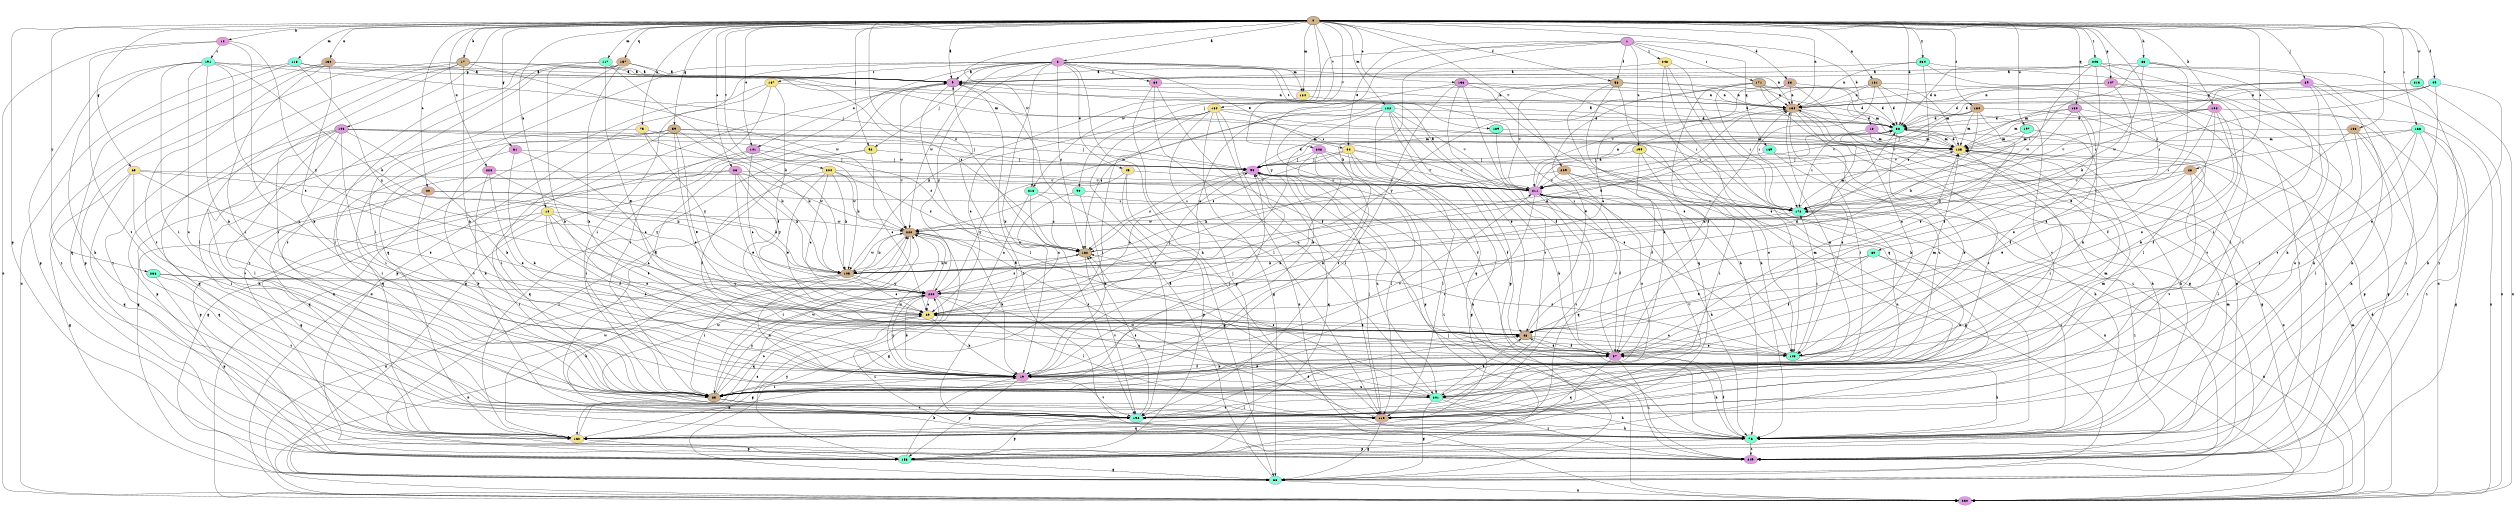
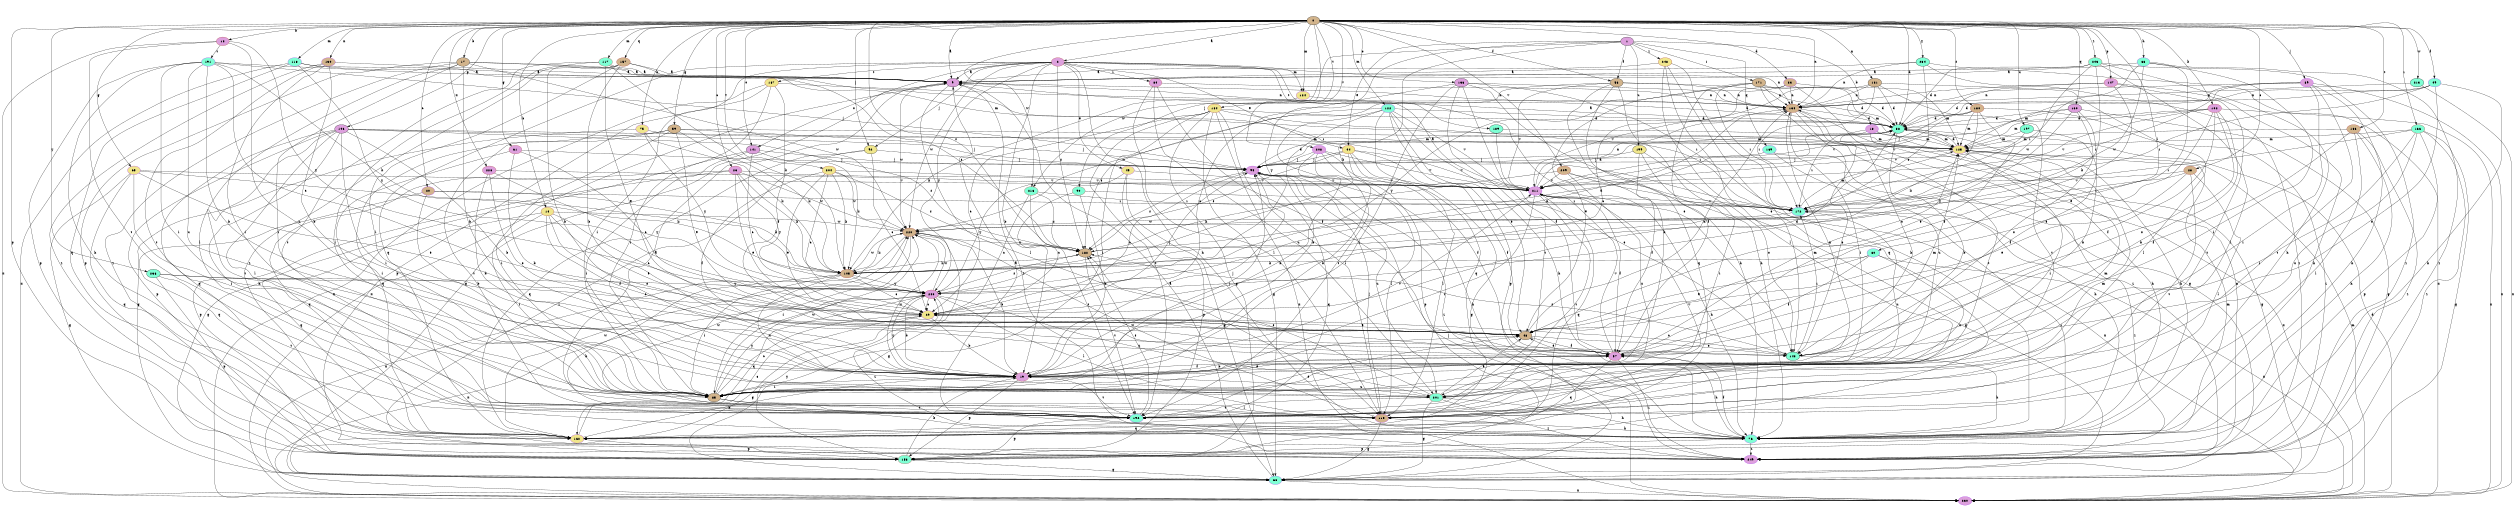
  strict digraph {
    node [color=brown fillcolor=aquamarine style=filled]
    0 [color=black fillcolor=tan]
    2 [fillcolor=plum]
    9 [color=black fillcolor=plum]
    13 [fillcolor=plum]
    14 [fillcolor=khaki]
    17 [color=black fillcolor=tan]
    20 [color=purple fillcolor=tan]
    23 [fillcolor=plum]
    28 [fillcolor=tan]
    33 [color=purple fillcolor=tan]
    38 [color=black]
    49 [color=purple]
    56 [color=black fillcolor=tan]
    59 [color=black fillcolor=tan]
    61 [fillcolor=plum]
    65 [color=purple fillcolor=khaki]
    68 [color=purple]
    75 [color=purple fillcolor=khaki]
-   80
+   80 [color=purple]
    89 [color=purple fillcolor=plum]
    90
    92 [color=black fillcolor=khaki]
    102 [fillcolor=plum]
    117
    118 [color=purple]
    122 [color=purple]
    124 [color=purple fillcolor=khaki]
    130 [color=purple fillcolor=tan]
    131 [color=black fillcolor=tan]
    134 [fillcolor=tan]
    136 [color=black fillcolor=plum]
    141 [color=black fillcolor=plum]
    146 [color=black fillcolor=plum]
    147 [fillcolor=plum]
    153
    157 [fillcolor=tan]
    160 [color=black fillcolor=plum]
    166
    180 [fillcolor=tan]
    182 [color=black fillcolor=tan]
    184 [fillcolor=khaki]
    186 [fillcolor=tan]
    197 [color=black]
    204 [fillcolor=khaki]
    208 [color=purple fillcolor=plum]
    209 [fillcolor=tan]
    213 [color=black]
    216
    228 [fillcolor=plum]
    234 [color=black]
    236 [color=black]
    243
    44 [fillcolor=khaki]
    240 [fillcolor=plum]
    19 [fillcolor=plum]
    45 [color=purple fillcolor=khaki]
-   76
+   76 [color=purple]
    84 [fillcolor=plum]
    85 [color=black fillcolor=tan]
    143 [color=black]
    162 [color=purple fillcolor=khaki]
    187 [fillcolor=khaki]
    189 [color=black]
    220 [fillcolor=tan]
    66 [color=purple]
    115 [color=purple fillcolor=tan]
    230 [color=purple fillcolor=plum]
    249 [color=purple fillcolor=plum]
    191 [color=purple]
    192 [color=purple]
    201
    29 [color=purple fillcolor=khaki]
    48 [color=black fillcolor=tan]
    57 [fillcolor=plum]
    172 [color=purple]
    105 [fillcolor=tan]
    211 [color=purple fillcolor=plum]
    125 [color=purple fillcolor=khaki]
    95 [color=purple fillcolor=plum]
    1 [color=black fillcolor=plum]
    18 [color=purple fillcolor=plum]
    n82 [color=purple label=169]
    171 [color=black fillcolor=tan]
    199 [color=black fillcolor=khaki]
    248 [fillcolor=khaki]
    0 -> 2 [label=a]
    0 -> 9 [label=a]
    0 -> 13 [label=b]
    0 -> 14 [label=b]
    0 -> 17 [label=b]
    0 -> 20 [label=c]
    0 -> 23 [label=c]
    0 -> 28 [label=c]
    0 -> 33 [label=d]
    0 -> 38 [label=d]
    0 -> 49 [label=f]
    0 -> 56 [label=f]
    0 -> 59 [label=g]
    0 -> 61 [label=g]
    0 -> 65 [label=g]
    0 -> 68 [label=h]
    0 -> 75 [label=h]
    0 -> 80 [label=i]
    0 -> 89 [label=j]
    0 -> 90 [label=j]
    0 -> 92 [label=j]
    0 -> 102 [label=k]
    0 -> 117 [label=m]
    0 -> 118 [label=m]
    0 -> 122 [label=m]
    0 -> 124 [label=m]
    0 -> 130 [label=n]
    0 -> 131 [label=n]
    0 -> 134 [label=n]
    0 -> 136 [label=o]
    0 -> 141 [label=o]
    0 -> 146 [label=p]
    0 -> 147 [label=p]
    0 -> 153 [label=p]
    0 -> 157 [label=q]
    0 -> 160 [label=q]
    0 -> 166 [label=r]
    0 -> 180 [label=s]
    0 -> 182 [label=s]
    0 -> 184 [label=t]
    0 -> 186 [label=t]
    0 -> 197 [label=u]
    0 -> 204 [label=v]
    0 -> 208 [label=v]
    0 -> 209 [label=v]
    0 -> 213 [label=w]
    0 -> 216 [label=w]
    0 -> 228 [label=x]
    0 -> 234 [label=y]
    0 -> 236 [label=y]
    0 -> 243 [label=z]
    2 -> 9 [label=a]
    2 -> 92 [label=j]
    2 -> 124 [label=m]
    2 -> 134 [label=n]
    2 -> 141 [label=o]
    2 -> 182 [label=s]
    2 -> 44 [label=e]
    2 -> 240 [label=y]
    2 -> 19 [label=b]
    2 -> 45 [label=e]
    2 -> 76 [label=h]
    2 -> 84 [label=i]
    2 -> 85 [label=i]
    2 -> 143 [label=o]
    2 -> 162 [label=q]
    2 -> 187 [label=t]
    2 -> 189 [label=t]
    2 -> 220 [label=w]
    9 -> 134 [label=n]
    9 -> 220 [label=w]
    9 -> 66 [label=g]
    9 -> 115 [label=l]
    9 -> 230 [label=x]
    9 -> 249 [label=z]
    13 -> 240 [label=y]
    13 -> 230 [label=x]
    13 -> 191 [label=t]
    13 -> 192 [label=t]
    13 -> 201 [label=u]
    14 -> 85 [label=i]
    14 -> 143 [label=o]
    14 -> 162 [label=q]
    14 -> 220 [label=w]
    14 -> 29 [label=c]
    14 -> 48 [label=e]
    14 -> 57 [label=f]
    17 -> 9 [label=a]
    17 -> 153 [label=p]
    17 -> 19 [label=b]
    17 -> 85 [label=i]
    17 -> 220 [label=w]
    17 -> 115 [label=l]
    17 -> 249 [label=z]
    17 -> 172 [label=r]
    20 -> 19 [label=b]
    20 -> 162 [label=q]
    20 -> 172 [label=r]
    20 -> 105 [label=k]
    23 -> 153 [label=p]
    23 -> 240 [label=y]
    23 -> 162 [label=q]
    23 -> 220 [label=w]
    23 -> 48 [label=e]
    23 -> 105 [label=k]
    23 -> 211 [label=v]
    28 -> 115 [label=l]
    28 -> 192 [label=t]
    28 -> 48 [label=e]
    28 -> 172 [label=r]
    28 -> 211 [label=v]
    33 -> 134 [label=n]
    33 -> 240 [label=y]
    33 -> 143 [label=o]
    33 -> 29 [label=c]
    33 -> 125 [label=m]
    38 -> 9 [label=a]
    38 -> 19 [label=b]
    38 -> 76 [label=h]
    38 -> 125 [label=m]
    49 -> 38 [label=d]
    49 -> 134 [label=n]
    49 -> 76 [label=h]
    49 -> 143 [label=o]
    49 -> 172 [label=r]
    56 -> 38 [label=d]
    56 -> 134 [label=n]
    56 -> 19 [label=b]
    56 -> 76 [label=h]
    56 -> 162 [label=q]
    56 -> 220 [label=w]
    56 -> 211 [label=v]
    59 -> 85 [label=i]
-   59 -> 143 [label=o]
    59 -> 162 [label=q]
    59 -> 192 [label=t]
    59 -> 48 [label=e]
    59 -> 105 [label=k]
    59 -> 125 [label=m]
    59 -> 95 [label=j]
    61 -> 19 [label=b]
    61 -> 85 [label=i]
    61 -> 29 [label=c]
    61 -> 95 [label=j]
    65 -> 85 [label=i]
    65 -> 162 [label=q]
    65 -> 66 [label=g]
    65 -> 48 [label=e]
    65 -> 105 [label=k]
    65 -> 211 [label=v]
    68 -> 9 [label=a]
    68 -> 85 [label=i]
    68 -> 220 [label=w]
    68 -> 249 [label=z]
    68 -> 48 [label=e]
    68 -> 172 [label=r]
    75 -> 240 [label=y]
    75 -> 66 [label=g]
    75 -> 105 [label=k]
    75 -> 125 [label=m]
    80 -> 230 [label=x]
    80 -> 201 [label=u]
    80 -> 48 [label=e]
    80 -> 57 [label=f]
    80 -> 105 [label=k]
    89 -> 134 [label=n]
    89 -> 76 [label=h]
    89 -> 85 [label=i]
    89 -> 230 [label=x]
    89 -> 192 [label=t]
    89 -> 172 [label=r]
    89 -> 125 [label=m]
    90 -> 19 [label=b]
    90 -> 29 [label=c]
    90 -> 172 [label=r]
    92 -> 162 [label=q]
    92 -> 249 [label=z]
    92 -> 29 [label=c]
    92 -> 95 [label=j]
    102 -> 38 [label=d]
    102 -> 19 [label=b]
    102 -> 143 [label=o]
    102 -> 230 [label=x]
    102 -> 48 [label=e]
    102 -> 57 [label=f]
    102 -> 211 [label=v]
    102 -> 125 [label=m]
    117 -> 9 [label=a]
    117 -> 19 [label=b]
    117 -> 192 [label=t]
    117 -> 48 [label=e]
    117 -> 105 [label=k]
    118 -> 9 [label=a]
    118 -> 240 [label=y]
    118 -> 162 [label=q]
    118 -> 230 [label=x]
    118 -> 125 [label=m]
    122 -> 38 [label=d]
    122 -> 153 [label=p]
    122 -> 182 [label=s]
    122 -> 19 [label=b]
    122 -> 76 [label=h]
    122 -> 162 [label=q]
    122 -> 192 [label=t]
    122 -> 48 [label=e]
    122 -> 211 [label=v]
    124 -> 38 [label=d]
    124 -> 105 [label=k]
    130 -> 9 [label=a]
    130 -> 19 [label=b]
    130 -> 85 [label=i]
    130 -> 249 [label=z]
    130 -> 192 [label=t]
    131 -> 38 [label=d]
    131 -> 134 [label=n]
    131 -> 115 [label=l]
    131 -> 192 [label=t]
    131 -> 172 [label=r]
    131 -> 211 [label=v]
    134 -> 38 [label=d]
    134 -> 85 [label=i]
    134 -> 249 [label=z]
    134 -> 192 [label=t]
    134 -> 201 [label=u]
    136 -> 134 [label=n]
    136 -> 76 [label=h]
    136 -> 85 [label=i]
    136 -> 192 [label=t]
    136 -> 29 [label=c]
    136 -> 57 [label=f]
    136 -> 172 [label=r]
    141 -> 85 [label=i]
    141 -> 66 [label=g]
    141 -> 29 [label=c]
    141 -> 105 [label=k]
    141 -> 95 [label=j]
    146 -> 153 [label=p]
    146 -> 182 [label=s]
    146 -> 19 [label=b]
    146 -> 76 [label=h]
    146 -> 85 [label=i]
    146 -> 162 [label=q]
    146 -> 115 [label=l]
    146 -> 192 [label=t]
    146 -> 125 [label=m]
    146 -> 95 [label=j]
    147 -> 38 [label=d]
    147 -> 134 [label=n]
    147 -> 76 [label=h]
    147 -> 192 [label=t]
    147 -> 57 [label=f]
    153 -> 240 [label=y]
    153 -> 19 [label=b]
    153 -> 66 [label=g]
    153 -> 125 [label=m]
    157 -> 9 [label=a]
    157 -> 182 [label=s]
    157 -> 19 [label=b]
    157 -> 85 [label=i]
    157 -> 115 [label=l]
    157 -> 249 [label=z]
    160 -> 38 [label=d]
    160 -> 240 [label=y]
    160 -> 19 [label=b]
    160 -> 143 [label=o]
    160 -> 66 [label=g]
    160 -> 211 [label=v]
    166 -> 153 [label=p]
    166 -> 85 [label=i]
    166 -> 66 [label=g]
    166 -> 249 [label=z]
    166 -> 201 [label=u]
    166 -> 172 [label=r]
    166 -> 125 [label=m]
    180 -> 38 [label=d]
    180 -> 249 [label=z]
    180 -> 48 [label=e]
    180 -> 105 [label=k]
    180 -> 211 [label=v]
    180 -> 125 [label=m]
    180 -> 95 [label=j]
    182 -> 38 [label=d]
    182 -> 192 [label=t]
    182 -> 105 [label=k]
    184 -> 38 [label=d]
    184 -> 153 [label=g]
    184 -> 85 [label=i]
    184 -> 66 [label=g]
    184 -> 115 [label=l]
    184 -> 230 [label=x]
    184 -> 192 [label=t]
    184 -> 29 [label=c]
    184 -> 172 [label=r]
    186 -> 76 [label=h]
    186 -> 115 [label=l]
    186 -> 249 [label=z]
    186 -> 57 [label=f]
    186 -> 125 [label=m]
    197 -> 57 [label=f]
    197 -> 211 [label=v]
    197 -> 125 [label=m]
    204 -> 182 [label=s]
    204 -> 220 [label=w]
    204 -> 29 [label=c]
    204 -> 48 [label=e]
    204 -> 57 [label=f]
    204 -> 105 [label=k]
    204 -> 211 [label=v]
    208 -> 153 [label=p]
    208 -> 19 [label=b]
    208 -> 115 [label=l]
    208 -> 57 [label=f]
    208 -> 211 [label=v]
    208 -> 95 [label=j]
    209 -> 66 [label=g]
    209 -> 230 [label=x]
    209 -> 201 [label=u]
    209 -> 105 [label=k]
    209 -> 211 [label=v]
    213 -> 134 [label=n]
    213 -> 230 [label=x]
    216 -> 182 [label=s]
    216 -> 192 [label=t]
    216 -> 29 [label=c]
    216 -> 172 [label=r]
    228 -> 240 [label=y]
    228 -> 19 [label=b]
    228 -> 143 [label=o]
    228 -> 211 [label=v]
    234 -> 9 [label=a]
    234 -> 134 [label=n]
    234 -> 182 [label=s]
    234 -> 230 [label=x]
    234 -> 249 [label=z]
    236 -> 153 [label=p]
    236 -> 240 [label=y]
    236 -> 192 [label=t]
    236 -> 29 [label=c]
    243 -> 9 [label=a]
    243 -> 38 [label=d]
    243 -> 76 [label=h]
    243 -> 220 [label=w]
    243 -> 115 [label=l]
    243 -> 249 [label=z]
    243 -> 105 [label=k]
    44 -> 182 [label=s]
    44 -> 19 [label=b]
    44 -> 66 [label=g]
    44 -> 115 [label=l]
    44 -> 57 [label=f]
    44 -> 211 [label=v]
    44 -> 95 [label=j]
    240 -> 134 [label=n]
    240 -> 182 [label=s]
    240 -> 19 [label=b]
    240 -> 162 [label=q]
    240 -> 220 [label=w]
    240 -> 115 [label=l]
    240 -> 230 [label=x]
    240 -> 249 [label=z]
    240 -> 201 [label=u]
    240 -> 29 [label=c]
    19 -> 134 [label=n]
    19 -> 153 [label=p]
    19 -> 240 [label=y]
    19 -> 85 [label=i]
    19 -> 220 [label=w]
    19 -> 192 [label=t]
    19 -> 201 [label=u]
    19 -> 57 [label=f]
    19 -> 211 [label=v]
    19 -> 95 [label=j]
    45 -> 153 [label=p]
    45 -> 240 [label=y]
    45 -> 66 [label=g]
    45 -> 211 [label=v]
    76 -> 9 [label=a]
    76 -> 153 [label=p]
    76 -> 249 [label=z]
    76 -> 57 [label=f]
    76 -> 172 [label=r]
    84 -> 134 [label=n]
    84 -> 115 [label=l]
    84 -> 201 [label=u]
    84 -> 57 [label=f]
    85 -> 240 [label=y]
    85 -> 220 [label=w]
    85 -> 115 [label=l]
    85 -> 192 [label=t]
    85 -> 29 [label=c]
    85 -> 48 [label=e]
    85 -> 95 [label=j]
    143 -> 182 [label=s]
    143 -> 76 [label=h]
    143 -> 29 [label=c]
    143 -> 172 [label=r]
    143 -> 125 [label=m]
    162 -> 153 [label=p]
    162 -> 19 [label=b]
    162 -> 220 [label=w]
    162 -> 29 [label=c]
    187 -> 134 [label=n]
    187 -> 153 [label=p]
    187 -> 85 [label=i]
    187 -> 230 [label=x]
    187 -> 57 [label=f]
    189 -> 143 [label=o]
    189 -> 125 [label=m]
    220 -> 182 [label=s]
    220 -> 19 [label=b]
    220 -> 85 [label=i]
    220 -> 66 [label=g]
    220 -> 230 [label=x]
    220 -> 105 [label=k]
    66 -> 9 [label=a]
    66 -> 230 [label=x]
    115 -> 76 [label=h]
    115 -> 162 [label=q]
    115 -> 220 [label=w]
    115 -> 66 [label=g]
    115 -> 211 [label=v]
    115 -> 125 [label=m]
    115 -> 95 [label=j]
    230 -> 38 [label=d]
    230 -> 125 [label=m]
    230 -> 95 [label=j]
    249 -> 134 [label=n]
    191 -> 9 [label=a]
    191 -> 153 [label=p]
    191 -> 19 [label=b]
    191 -> 76 [label=h]
    191 -> 85 [label=i]
    191 -> 201 [label=u]
    191 -> 29 [label=c]
    191 -> 105 [label=k]
    191 -> 95 [label=j]
    192 -> 9 [label=a]
    192 -> 153 [label=p]
    192 -> 182 [label=s]
    192 -> 220 [label=w]
    192 -> 48 [label=e]
    201 -> 182 [label=s]
    201 -> 76 [label=h]
    201 -> 66 [label=g]
    201 -> 249 [label=z]
    201 -> 192 [label=t]
    201 -> 48 [label=e]
    201 -> 125 [label=m]
    29 -> 38 [label=d]
    29 -> 19 [label=b]
    29 -> 66 [label=g]
    29 -> 48 [label=e]
    29 -> 95 [label=j]
    48 -> 134 [label=n]
    48 -> 143 [label=o]
    48 -> 57 [label=f]
    57 -> 19 [label=b]
    57 -> 76 [label=h]
    57 -> 162 [label=q]
    57 -> 249 [label=z]
    57 -> 48 [label=e]
    57 -> 211 [label=v]
    57 -> 125 [label=m]
    172 -> 220 [label=w]
    172 -> 249 [label=z]
    172 -> 201 [label=u]
    172 -> 125 [label=m]
    105 -> 240 [label=y]
    105 -> 76 [label=h]
    105 -> 85 [label=i]
    105 -> 220 [label=w]
    105 -> 201 [label=u]
    105 -> 29 [label=c]
    211 -> 9 [label=a]
    211 -> 38 [label=d]
    211 -> 134 [label=n]
    211 -> 76 [label=h]
    211 -> 85 [label=i]
    211 -> 162 [label=q]
    211 -> 192 [label=t]
    211 -> 57 [label=f]
    211 -> 172 [label=r]
    125 -> 38 [label=d]
    125 -> 85 [label=i]
    125 -> 95 [label=j]
    95 -> 38 [label=d]
    95 -> 182 [label=s]
    95 -> 76 [label=h]
    95 -> 162 [label=q]
    95 -> 249 [label=z]
    95 -> 201 [label=u]
    95 -> 29 [label=c]
    95 -> 211 [label=v]
    1 -> 56 [label=f]
    1 -> 216 [label=w]
    1 -> 44 [label=e]
    1 -> 240 [label=y]
    1 -> 105 [label=k]
    1 -> 18 [label=b]
    1 -> n82 [label=q]
    1 -> 171 [label=r]
    1 -> 199 [label=u]
    1 -> 248 [label=z]
    18 -> 76 [label=h]
    18 -> 143 [label=o]
    18 -> 66 [label=g]
    18 -> 172 [label=r]
    18 -> 125 [label=m]
    n82 -> 76 [label=h]
    n82 -> 230 [label=x]
    n82 -> 95 [label=j]
    171 -> 38 [label=d]
    171 -> 134 [label=n]
    171 -> 66 [label=g]
    171 -> 48 [label=e]
    171 -> 57 [label=f]
    171 -> 172 [label=r]
    171 -> 125 [label=m]
    199 -> 85 [label=i]
    199 -> 143 [label=o]
    199 -> 57 [label=f]
    199 -> 95 [label=j]
    248 -> 9 [label=a]
    248 -> 76 [label=h]
    248 -> 143 [label=o]
    248 -> 162 [label=q]
    248 -> 115 [label=l]
  }
